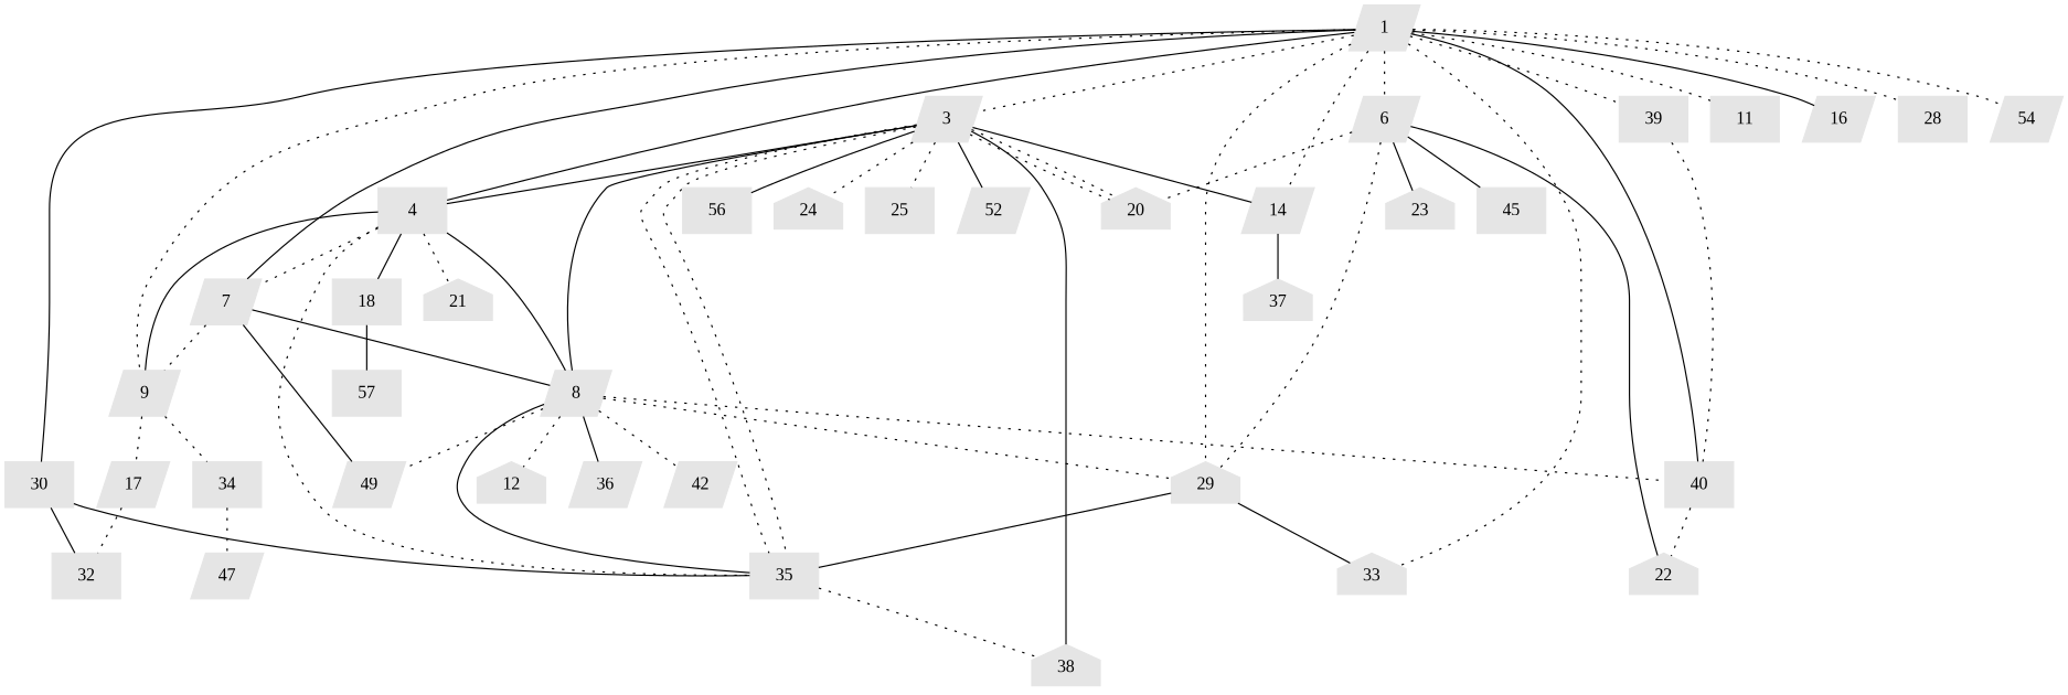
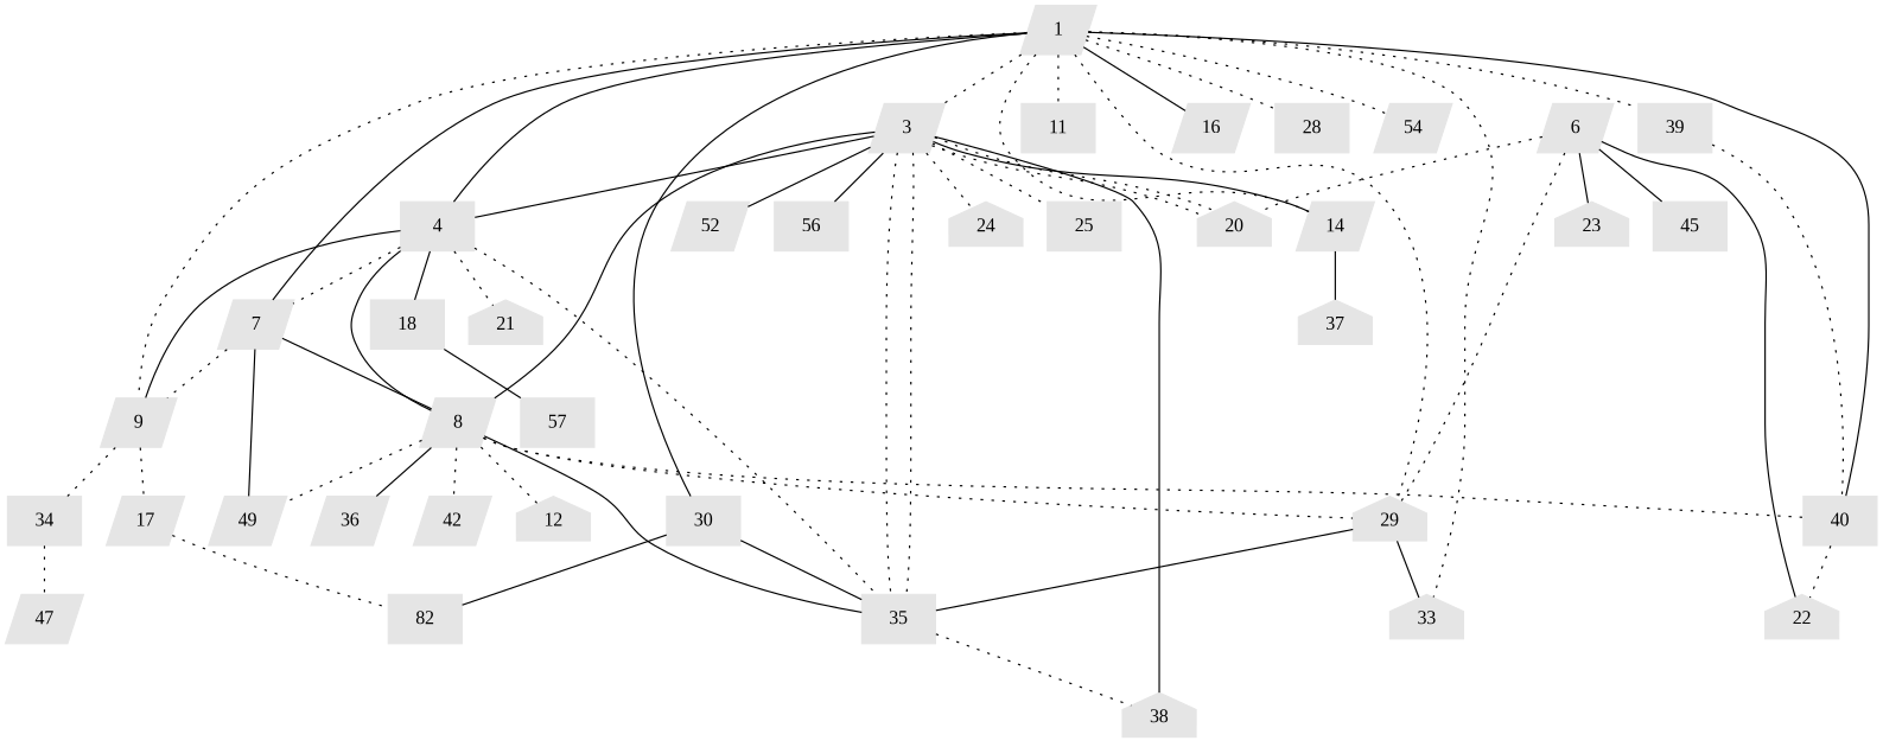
  graph {
    fontname="Liberation Serif"
    node [color=gray90 fontname="Liberation Serif" shape=parallelogram style=filled]
    edge [fontname="Liberation Serif" style=dotted]
    1 [super="+2"]
    3 [super="+15"]
    4 [shape=box super="+5"]
    6 [super="+27"]
    7 [super="+13"]
    9 [super="+10"]
    11 [shape=box]
    14 [super="+31"]
    16
    28 [shape=box]
    29 [shape=house super="+53"]
    30 [shape=box super="+51"]
    33 [shape=house]
    39 [shape=box super="+48"]
    40 [shape=box super="+44"]
    54
    8 [super="+46"]
    20 [shape=house]
    24 [shape=house]
    25 [shape=box]
    35 [shape=box super="+43"]
    38 [shape=house super="+41"]
    52
    56 [shape=box]
    18 [shape=box super="+19"]
    21 [shape=house]
    22 [shape=house]
    23 [shape=house]
    45 [shape=box]
    49 [super="+55"]
    17
    34 [shape=box]
    37 [shape=house]
-   32 [shape=box]
+   32 [shape=box label=82]
    12 [shape=house super="+26"]
    36
    42
    n38 [label=57 shape=box]
    47
    1 -- 3 [weight=2]
    1 -- 4 [style=solid]
-   1 -- 6 [weight=2]
    1 -- 7 [style=solid]
    1 -- 9 [weight=2]
    1 -- 11
    1 -- 14 [weight=2]
    1 -- 16 [style=solid]
    1 -- 28
    1 -- 29
    1 -- 30 [style=solid]
    1 -- 33
    1 -- 39 [weight=2]
    1 -- 40 [style=solid]
    1 -- 54 [weight=2]
    3 -- 4 [style=solid]
    3 -- 14 [style=solid]
    3 -- 8 [style=solid weight=2]
    3 -- 20
    3 -- 20
    3 -- 24
    3 -- 25
    3 -- 35
    3 -- 35
    3 -- 38 [style=solid weight=2]
    3 -- 52 [style=solid]
    3 -- 56 [style=solid]
    4 -- 7
    4 -- 9 [style=solid]
    4 -- 8 [style=solid]
    4 -- 35
    4 -- 18 [style=solid]
    4 -- 21
    6 -- 29
    6 -- 20
    6 -- 22 [style=solid]
    6 -- 23 [style=solid]
    6 -- 45 [style=solid]
    7 -- 9
    7 -- 8 [style=solid]
    7 -- 49 [style=solid]
    9 -- 17
    9 -- 34
    14 -- 37 [style=solid]
    29 -- 33 [style=solid]
    29 -- 35 [style=solid]
    30 -- 35 [style=solid]
    30 -- 32 [style=solid]
    39 -- 40
    40 -- 22
    8 -- 29
    8 -- 40 [weight=2]
    8 -- 35 [style=solid]
    8 -- 49
    8 -- 12
    8 -- 36 [style=solid]
    8 -- 42
    35 -- 38
    18 -- n38 [style=solid]
    17 -- 32
    34 -- 47
  }
